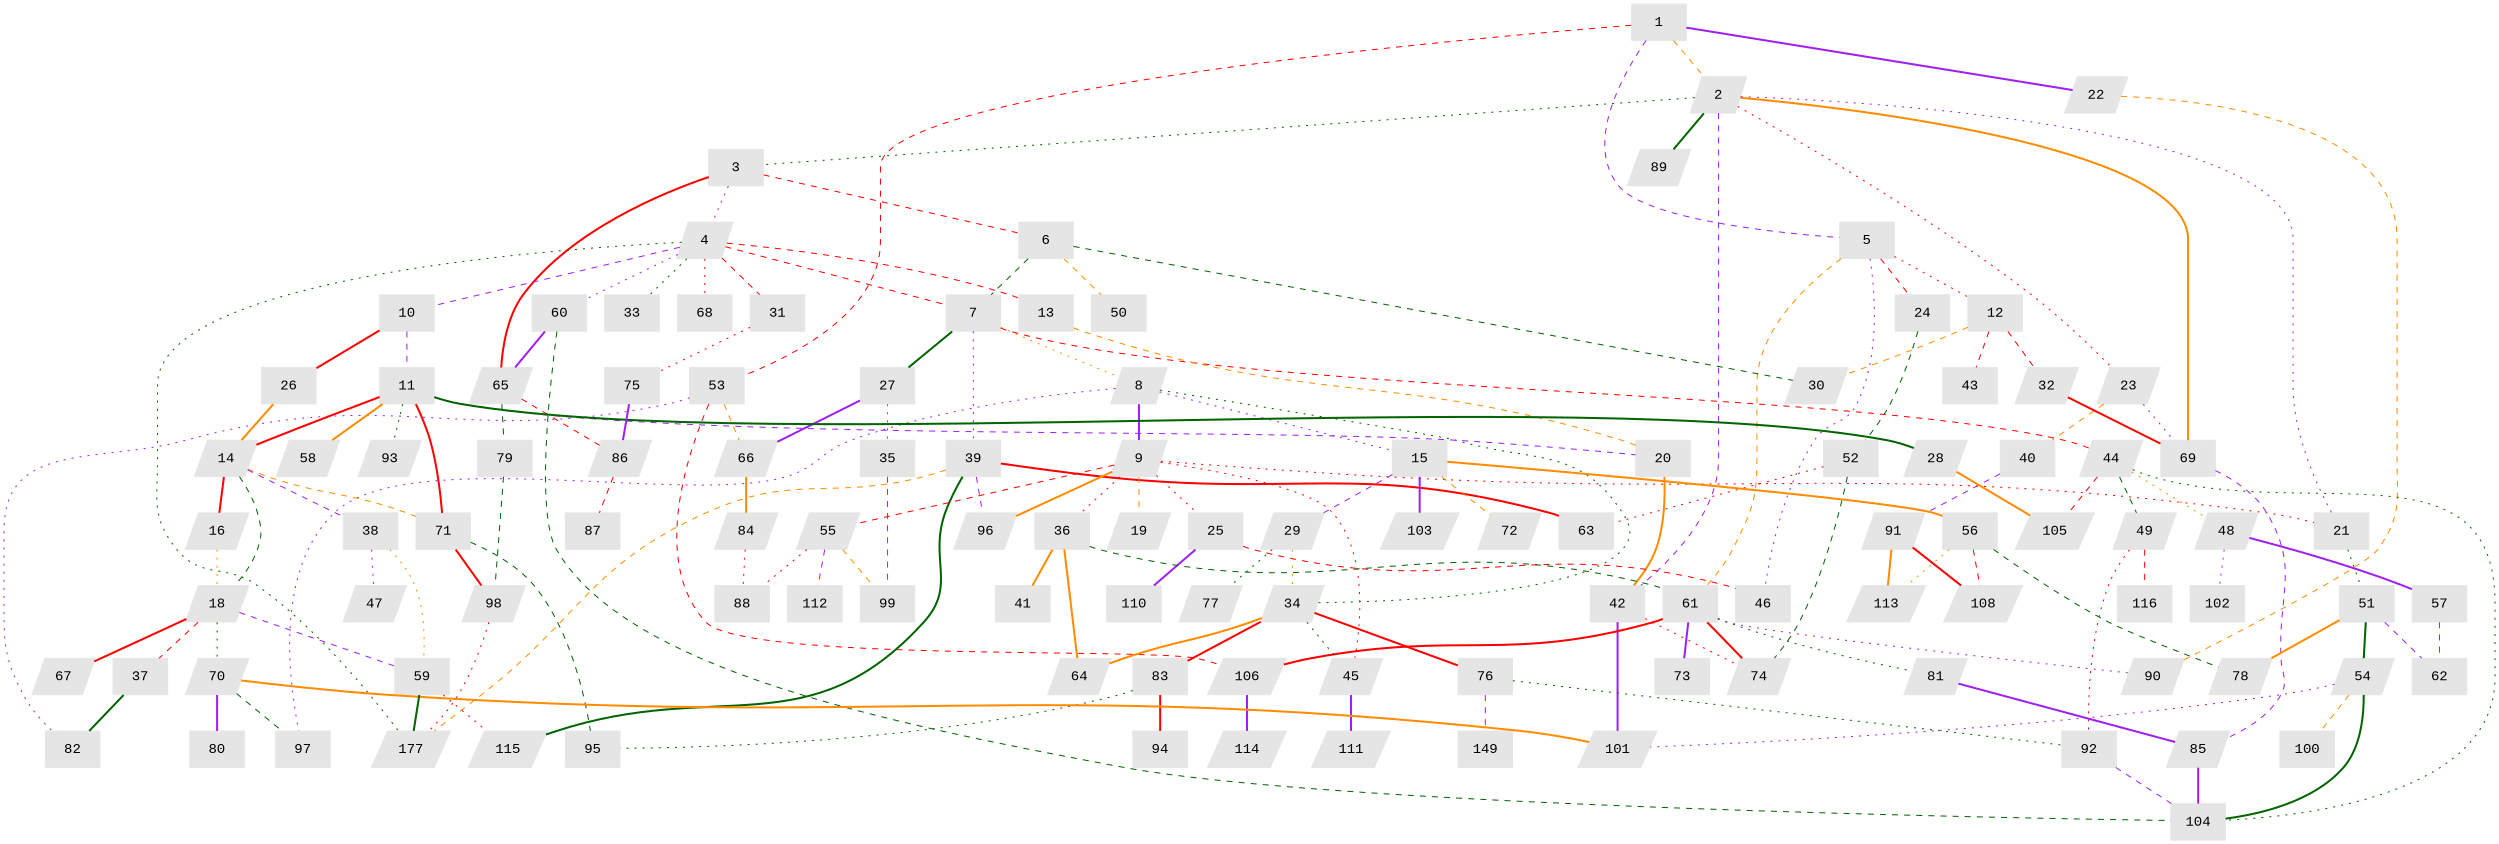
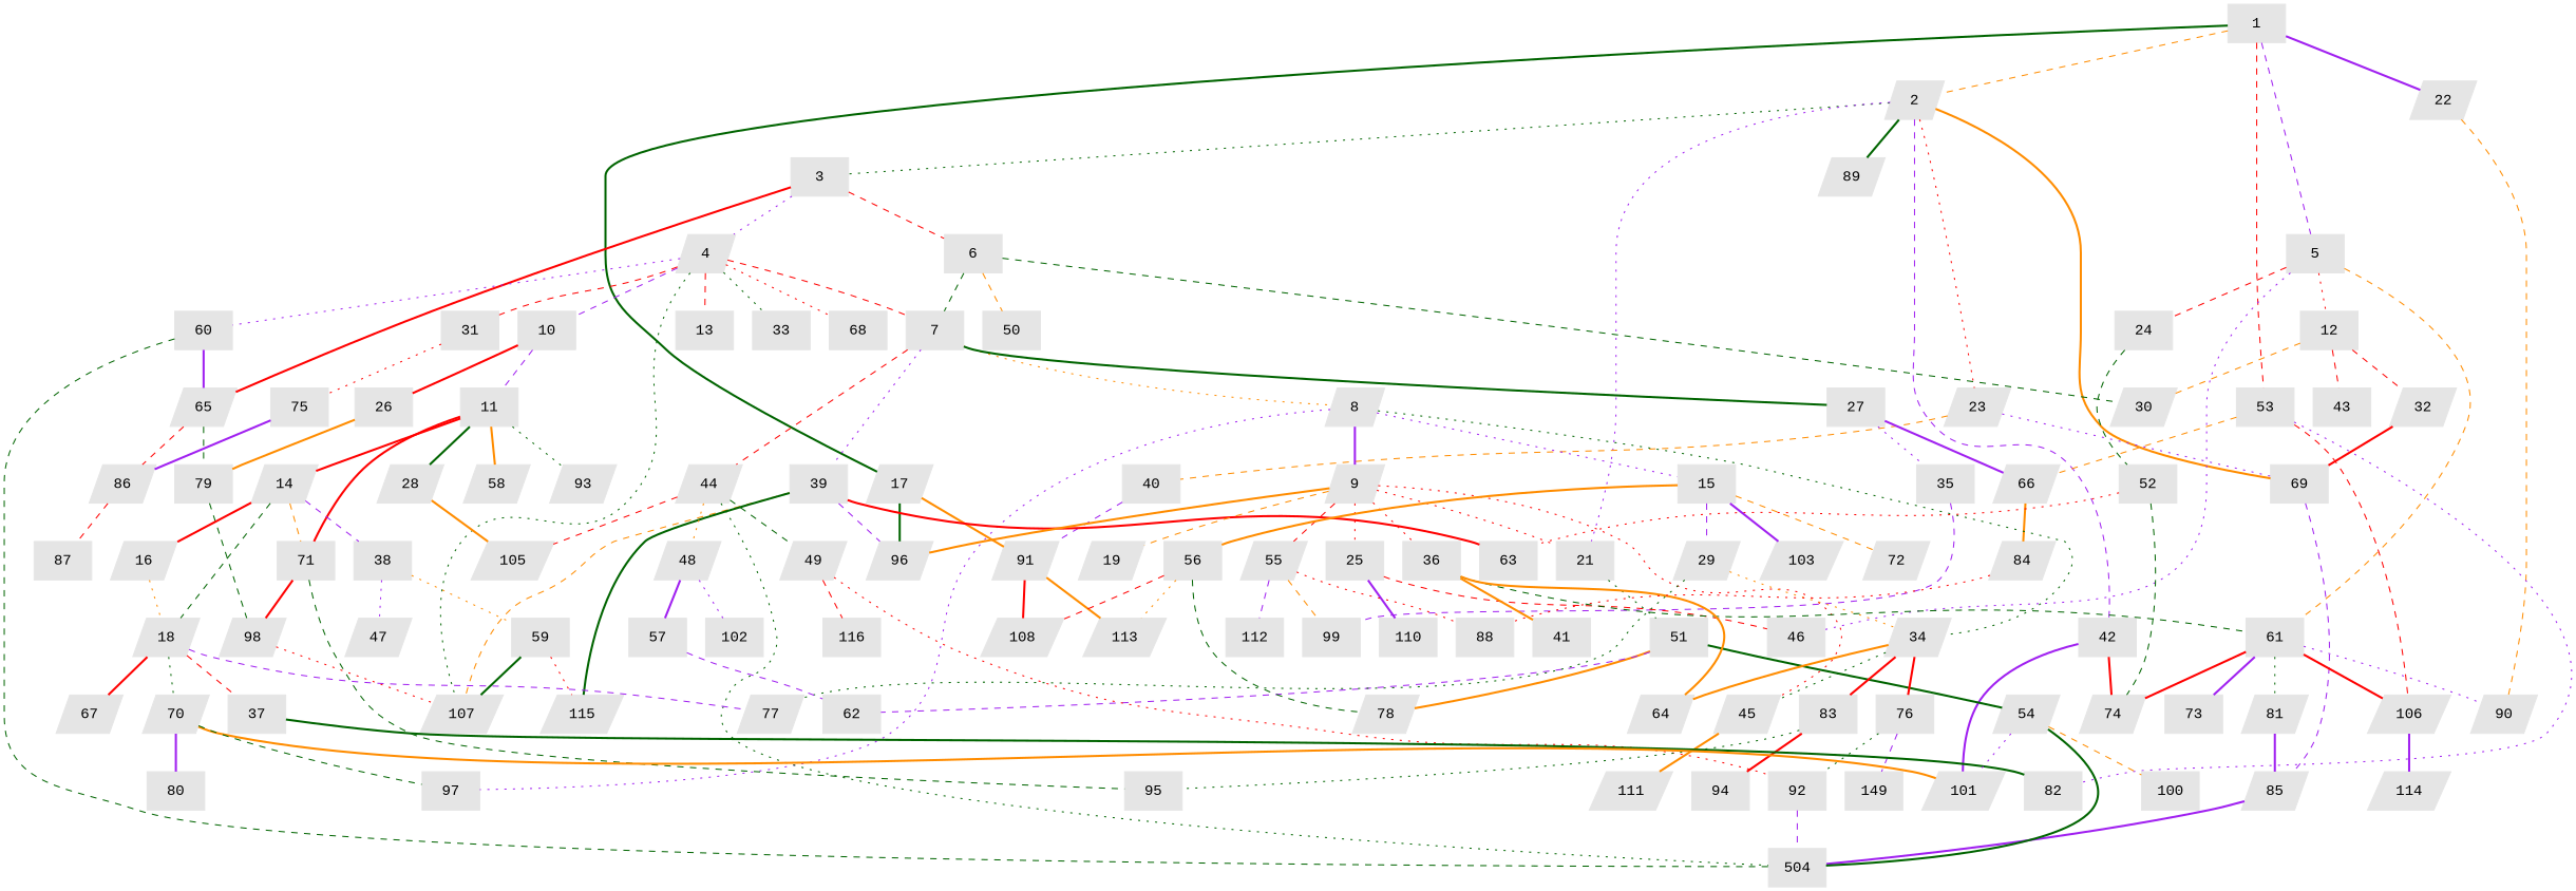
  graph {
    fontname="Liberation Mono"
    node [color=gray90 fontname="Liberation Mono" shape=box style=filled]
    edge [color=red fontname="Liberation Mono" style=dashed]
    2 [shape=parallelogram]
    1
    5
+   17 [shape=parallelogram]
    22 [shape=parallelogram]
    53
    3
    21
    23 [shape=parallelogram]
    42
    69
    89 [shape=parallelogram]
    12
    24
    46
    61
    96 [shape=parallelogram]
    91 [shape=parallelogram]
    90 [shape=parallelogram]
    66 [shape=parallelogram]
    82
    106 [shape=parallelogram]
    4 [shape=parallelogram]
    6
    65 [shape=parallelogram]
    51
    40
    74 [shape=parallelogram]
    101 [shape=parallelogram]
    85 [shape=parallelogram]
    7
    10
    13
    31
    33
    60
    68
-   107 [shape=parallelogram label=177]
+   107 [shape=parallelogram]
    30 [shape=parallelogram]
    50
    79
    86 [shape=parallelogram]
    8 [shape=parallelogram]
    27
    39
    44 [shape=parallelogram]
    11
    26
-   20
    75
-   104
+   104 [label=504]
    32 [shape=parallelogram]
    43
    52
    73
    81 [shape=parallelogram]
    9 [shape=parallelogram]
    15
    34 [shape=parallelogram]
    97
    35
    63
    115 [shape=parallelogram]
    105 [shape=parallelogram]
    48 [shape=parallelogram]
    49 [shape=parallelogram]
    19 [shape=parallelogram]
    25
    36
    45 [shape=parallelogram]
    55 [shape=parallelogram]
    29 [shape=parallelogram]
    56
    72 [shape=parallelogram]
    103 [shape=parallelogram]
    64 [shape=parallelogram]
    76
    83
    110
    41
    111 [shape=parallelogram]
    99
    88
    112
    14 [shape=parallelogram]
    28 [shape=parallelogram]
    58 [shape=parallelogram]
    71
    93 [shape=parallelogram]
    16 [shape=parallelogram]
    18 [shape=parallelogram]
    38
    95
    98 [shape=parallelogram]
    37
    67 [shape=parallelogram]
    70 [shape=parallelogram]
    77 [shape=parallelogram]
    47 [shape=parallelogram]
    59
    78 [shape=parallelogram]
    108 [shape=parallelogram]
    113 [shape=parallelogram]
    80
    54 [shape=parallelogram]
    62
    84 [shape=parallelogram]
    92
    n109 [label=149]
    94
    57
    102
    116
    100
    114 [shape=parallelogram]
    87
    2 -- 3 [color=darkgreen style=dotted]
    2 -- 21 [color=purple style=dotted]
    2 -- 23 [style=dotted]
    2 -- 42 [color=purple]
    2 -- 69 [color=darkorange style=bold]
    2 -- 89 [color=darkgreen style=bold]
    1 -- 2 [color=darkorange]
    1 -- 5 [color=purple]
+   1 -- 17 [color=darkgreen style=bold]
    1 -- 22 [color=purple style=bold]
    1 -- 53
    5 -- 12 [style=dotted]
    5 -- 24
    5 -- 46 [color=purple style=dotted]
    5 -- 61 [color=darkorange]
+   17 -- 96 [color=darkgreen style=bold]
+   17 -- 91 [color=darkorange style=bold]
    22 -- 90 [color=darkorange]
    53 -- 66 [color=darkorange]
    53 -- 82 [color=purple style=dotted]
    53 -- 106
    3 -- 4 [color=purple style=dotted]
    3 -- 6
    3 -- 65 [style=bold]
    21 -- 51 [color=darkgreen style=dotted]
    23 -- 69 [color=purple style=dotted]
    23 -- 40 [color=darkorange]
-   42 -- 74 [style=dotted]
+   42 -- 74 [style=bold]
    42 -- 101 [color=purple style=bold]
    69 -- 85 [color=purple]
    12 -- 30 [color=darkorange]
    12 -- 32
    12 -- 43
    24 -- 52 [color=darkgreen]
    61 -- 90 [color=purple style=dotted]
    61 -- 106 [style=bold]
    61 -- 74 [style=bold]
    61 -- 73 [color=purple style=bold]
    61 -- 81 [color=darkgreen style=dotted]
    91 -- 108 [style=bold]
    91 -- 113 [color=darkorange style=bold]
    66 -- 84 [color=darkorange style=bold]
    106 -- 114 [color=purple style=bold]
    4 -- 7
    4 -- 10 [color=purple]
    4 -- 13
    4 -- 31
    4 -- 33 [color=darkgreen style=dotted]
    4 -- 60 [color=purple style=dotted]
    4 -- 68 [style=dotted]
    4 -- 107 [color=darkgreen style=dotted]
    6 -- 7 [color=darkgreen]
    6 -- 30 [color=darkgreen]
    6 -- 50 [color=darkorange]
    65 -- 79 [color=darkgreen]
    65 -- 86
    51 -- 78 [color=darkorange style=bold]
    51 -- 54 [color=darkgreen style=bold]
    51 -- 62 [color=purple]
    40 -- 91 [color=purple]
    85 -- 104 [color=purple style=bold]
    7 -- 8 [color=darkorange style=dotted]
    7 -- 27 [color=darkgreen style=bold]
    7 -- 39 [color=purple style=dotted]
    7 -- 44
    10 -- 11 [color=purple]
    10 -- 26 [style=bold]
-   13 -- 20 [color=darkorange]
    31 -- 75 [style=dotted]
    60 -- 65 [color=purple style=bold]
    60 -- 104 [color=darkgreen]
    79 -- 98 [color=darkgreen]
    86 -- 87
    8 -- 9 [color=purple style=bold]
    8 -- 15 [color=purple style=dotted]
    8 -- 34 [color=darkgreen style=dotted]
    8 -- 97 [color=purple style=dotted]
    27 -- 66 [color=purple style=bold]
    27 -- 35 [color=purple style=dotted]
    39 -- 96 [color=purple]
    39 -- 107 [color=darkorange]
    39 -- 63 [style=bold]
    39 -- 115 [color=darkgreen style=bold]
    44 -- 104 [color=darkgreen style=dotted]
    44 -- 105
    44 -- 48 [color=darkorange style=dotted]
    44 -- 49 [color=darkgreen]
-   11 -- 20 [color=purple]
    11 -- 14 [style=bold]
    11 -- 28 [color=darkgreen style=bold]
    11 -- 58 [color=darkorange style=bold]
    11 -- 71 [style=bold]
    11 -- 93 [color=darkgreen style=dotted]
-   26 -- 14 [color=darkorange style=bold]
-   20 -- 42 [color=darkorange style=bold]
+   26 -- 79 [color=darkorange style=bold]
    75 -- 86 [color=purple style=bold]
    32 -- 69 [style=bold]
    52 -- 74 [color=darkgreen]
    52 -- 63 [style=dotted]
    81 -- 85 [color=purple style=bold]
    9 -- 21 [style=dotted]
    9 -- 96 [color=darkorange style=bold]
    9 -- 19 [color=darkorange]
    9 -- 25 [style=dotted]
    9 -- 36 [style=dotted]
    9 -- 45 [style=dotted]
    9 -- 55
    15 -- 29 [color=purple]
    15 -- 56 [color=darkorange style=bold]
    15 -- 72 [color=darkorange]
    15 -- 103 [color=purple style=bold]
    34 -- 45 [color=darkgreen style=dotted]
    34 -- 64 [color=darkorange style=bold]
    34 -- 76 [style=bold]
    34 -- 83 [style=bold]
    35 -- 99 [color=purple]
    48 -- 57 [color=purple style=bold]
    48 -- 102 [color=purple style=dotted]
    49 -- 92 [style=dotted]
    49 -- 116
    25 -- 46
    25 -- 110 [color=purple style=bold]
    36 -- 61 [color=darkgreen]
    36 -- 64 [color=darkorange style=bold]
    36 -- 41 [color=darkorange style=bold]
-   45 -- 111 [color=purple style=bold]
+   45 -- 111 [color=darkorange style=bold]
    55 -- 99 [color=darkorange]
    55 -- 88 [style=dotted]
    55 -- 112 [color=purple]
    29 -- 34 [color=darkorange style=dotted]
    29 -- 77 [color=darkgreen style=dotted]
    56 -- 78 [color=darkgreen]
    56 -- 108
    56 -- 113 [color=darkorange style=dotted]
    76 -- 92 [color=darkgreen style=dotted]
    76 -- n109 [color=purple]
    83 -- 95 [color=darkgreen style=dotted]
    83 -- 94 [style=bold]
    14 -- 71 [color=darkorange]
    14 -- 16 [style=bold]
    14 -- 18 [color=darkgreen]
    14 -- 38 [color=purple]
    28 -- 105 [color=darkorange style=bold]
    71 -- 95 [color=darkgreen]
    71 -- 98 [style=bold]
    16 -- 18 [color=darkorange style=dotted]
    18 -- 37
    18 -- 67 [style=bold]
    18 -- 70 [color=darkgreen style=dotted]
-   18 -- 59 [color=purple]
+   18 -- 77 [color=purple]
    38 -- 47 [color=purple style=dotted]
    38 -- 59 [color=darkorange style=dotted]
    98 -- 107 [style=dotted]
    37 -- 82 [color=darkgreen style=bold]
    70 -- 101 [color=darkorange style=bold]
    70 -- 97 [color=darkgreen]
    70 -- 80 [color=purple style=bold]
    59 -- 107 [color=darkgreen style=bold]
    59 -- 115 [style=dotted]
    54 -- 101 [color=purple style=dotted]
    54 -- 104 [color=darkgreen style=bold]
    54 -- 100 [color=darkorange]
    84 -- 88 [style=dotted]
    92 -- 104 [color=purple]
    57 -- 62 [color=purple]
  }
